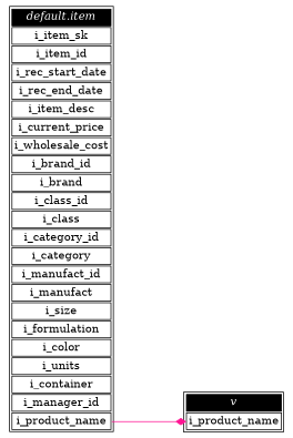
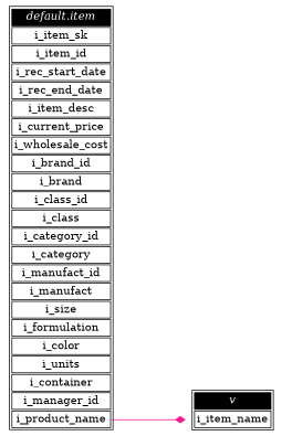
  digraph {
    fontname=Helvetica
    nodesep=0.5
    rankdir=LR
    ranksep=1
    node [color=black shape=plaintext]
    n1 [label=< <table>   <tr><td bgcolor="black" port="nodeName"><i><font color="white">default.item</font></i></td></tr>   <tr><td port="0">i_item_sk</td></tr> <tr><td port="1">i_item_id</td></tr> <tr><td port="2">i_rec_start_date</td></tr> <tr><td port="3">i_rec_end_date</td></tr> <tr><td port="4">i_item_desc</td></tr> <tr><td port="5">i_current_price</td></tr> <tr><td port="6">i_wholesale_cost</td></tr> <tr><td port="7">i_brand_id</td></tr> <tr><td port="8">i_brand</td></tr> <tr><td port="9">i_class_id</td></tr> <tr><td port="10">i_class</td></tr> <tr><td port="11">i_category_id</td></tr> <tr><td port="12">i_category</td></tr> <tr><td port="13">i_manufact_id</td></tr> <tr><td port="14">i_manufact</td></tr> <tr><td port="15">i_size</td></tr> <tr><td port="16">i_formulation</td></tr> <tr><td port="17">i_color</td></tr> <tr><td port="18">i_units</td></tr> <tr><td port="19">i_container</td></tr> <tr><td port="20">i_manager_id</td></tr> <tr><td port="21">i_product_name</td></tr> </table>>]
-   n2 [label=< <table>   <tr><td bgcolor="black" port="nodeName"><i><font color="white">v</font></i></td></tr>   <tr><td port="0">i_product_name</td></tr> </table>>]
+   n2 [label=< <table>   <tr><td bgcolor="black" port="nodeName"><i><font color="white">v</font></i></td></tr>   <tr><td port="0">i_item_name</td></tr> </table>>]
    n1 -> n2 [headport=0 tailport=21 color=deeppink arrowhead=diamond]
  }
